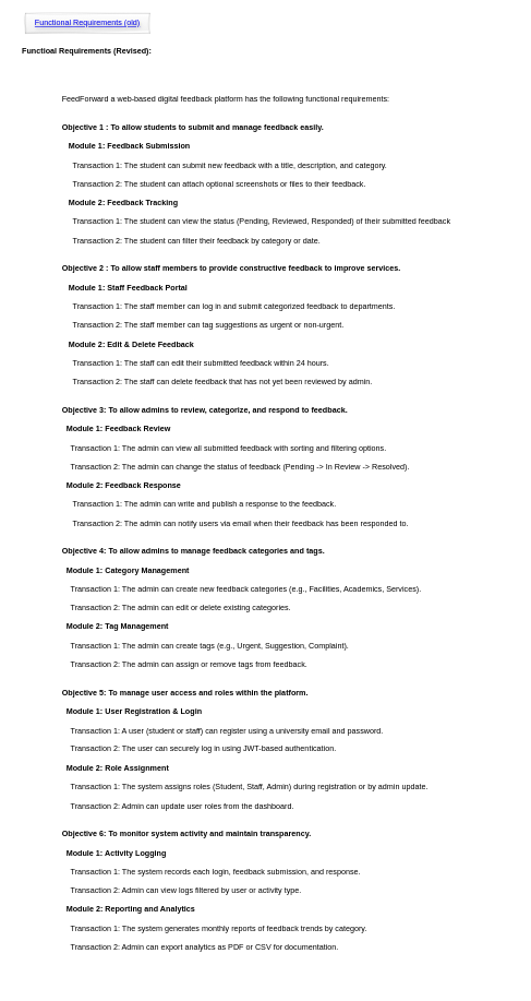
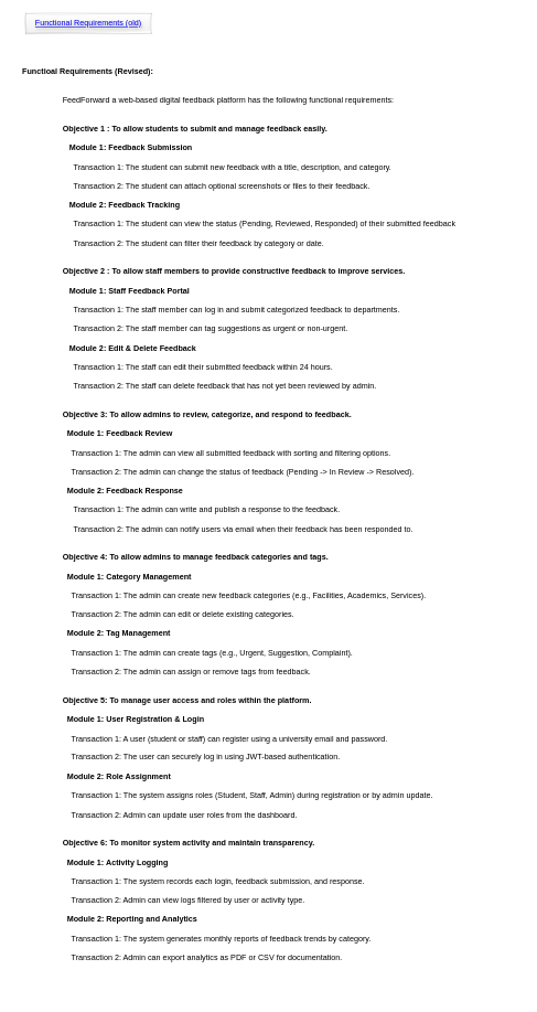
  <mxCell id="0" />
  <mxCell id="1" style="locked=1;" parent="0" />
  <mxCell id="2" value="&lt;br&gt;&lt;div data-ccp-timestamp=&quot;1760545991690&quot;&gt;&lt;table style=&quot;border-collapse:collapse;width:558pt&quot; width=&quot;744&quot;&gt;&lt;colgroup&gt;&lt;col span=&quot;12&quot; style=&quot;width:47pt&quot; width=&quot;62&quot;&gt;&lt;/colgroup&gt;&lt;tbody&gt;&lt;tr style=&quot;height:15.0pt&quot; height=&quot;20&quot;&gt;&lt;td style=&quot;width:558pt;height:870.0pt&quot; class=&quot;xl38&quot; height=&quot;1160&quot; width=&quot;744&quot; rowspan=&quot;58&quot; colspan=&quot;12&quot;&gt;&lt;span class=&quot;font10&quot;&gt;FeedForward a web-based digital feedback platform has the following functional requirements:&lt;br&gt;&lt;br&gt;&lt;br&gt;&lt;/span&gt;&lt;span class=&quot;font11&quot;&gt;&lt;b&gt;Objective 1 : To allow students to submit and manage feedback easily.&lt;/b&gt;&lt;br&gt;&lt;br&gt;&lt;span style=&quot;mso-spacerun:yes&quot;&gt;&amp;nbsp;&amp;nbsp; &lt;/span&gt;&lt;b&gt;Module 1: Feedback Submission&lt;/b&gt;&lt;br&gt;&lt;br&gt;&lt;/span&gt;&lt;span class=&quot;font10&quot;&gt;&lt;span style=&quot;mso-spacerun:yes&quot;&gt;&amp;nbsp;&amp;nbsp;&amp;nbsp;&amp;nbsp; &lt;/span&gt;Transaction 1: The student can submit new feedback with a title, description, and category.&lt;br&gt;&lt;br&gt;&lt;span style=&quot;mso-spacerun:yes&quot;&gt;&amp;nbsp;&amp;nbsp;&amp;nbsp;&amp;nbsp; &lt;/span&gt;Transaction 2: The student can attach optional screenshots or files to their feedback.&lt;br&gt;&lt;br&gt;&lt;/span&gt;&lt;span class=&quot;font11&quot;&gt;&lt;span style=&quot;mso-spacerun:yes&quot;&gt;&amp;nbsp;&amp;nbsp; &lt;/span&gt;&lt;b&gt;Module 2: Feedback Tracking&lt;/b&gt;&lt;br&gt;&lt;br&gt;&lt;/span&gt;&lt;span class=&quot;font10&quot;&gt;&lt;span style=&quot;mso-spacerun:yes&quot;&gt;&amp;nbsp;&amp;nbsp;&amp;nbsp;&amp;nbsp; &lt;/span&gt;Transaction 1: The student can view the status (Pending, Reviewed, Responded) of their submitted feedback&lt;br&gt;&lt;br&gt;&lt;span style=&quot;mso-spacerun:yes&quot;&gt;&amp;nbsp;&amp;nbsp;&amp;nbsp;&amp;nbsp; &lt;/span&gt;Transaction 2: The student can filter their feedback by category or date.&lt;br&gt;&lt;br&gt;&lt;br&gt;&lt;/span&gt;&lt;span class=&quot;font11&quot;&gt;&lt;b&gt;Objective 2 : To allow staff members to provide constructive feedback to improve services.&lt;br&gt;&lt;br&gt;&lt;span style=&quot;mso-spacerun:yes&quot;&gt;&amp;nbsp;&amp;nbsp; &lt;/span&gt;Module 1: Staff Feedback Portal&lt;/b&gt;&lt;br&gt;&lt;br&gt;&lt;/span&gt;&lt;span class=&quot;font10&quot;&gt;&lt;span style=&quot;mso-spacerun:yes&quot;&gt;&amp;nbsp;&amp;nbsp;&amp;nbsp;&amp;nbsp; &lt;/span&gt;Transaction 1: The staff member can log in and submit categorized feedback to departments.&lt;br&gt;&lt;br&gt;&lt;span style=&quot;mso-spacerun:yes&quot;&gt;&amp;nbsp;&amp;nbsp;&amp;nbsp;&amp;nbsp; &lt;/span&gt;Transaction 2: The staff member can tag suggestions as urgent or non-urgent.&lt;br&gt;&lt;br&gt;&lt;/span&gt;&lt;span class=&quot;font11&quot;&gt;&lt;span style=&quot;mso-spacerun:yes&quot;&gt;&amp;nbsp;&amp;nbsp; &lt;/span&gt;&lt;b&gt;Module 2: Edit &amp;amp; Delete Feedback&lt;br&gt;&lt;/b&gt;&lt;br&gt;&lt;/span&gt;&lt;span class=&quot;font10&quot;&gt;&lt;span style=&quot;mso-spacerun:yes&quot;&gt;&amp;nbsp;&amp;nbsp;&amp;nbsp;&amp;nbsp; &lt;/span&gt;Transaction 1: The staff can edit their submitted feedback within 24 hours.&lt;br&gt;&lt;br&gt;&lt;span style=&quot;mso-spacerun:yes&quot;&gt;&amp;nbsp;&amp;nbsp;&amp;nbsp;&amp;nbsp; &lt;/span&gt;Transaction 2: The staff can delete feedback that has not yet been reviewed by admin.&lt;br&gt;&lt;br&gt;&lt;br&gt;&lt;/span&gt;&lt;span class=&quot;font11&quot;&gt;&lt;b&gt;Objective 3: To allow admins to review, categorize, and respond to feedback.&lt;br&gt;&lt;br&gt;&lt;span style=&quot;mso-spacerun:yes&quot;&gt;&amp;nbsp; &lt;/span&gt;Module 1: Feedback Review&lt;/b&gt;&lt;br&gt;&lt;br&gt;&lt;/span&gt;&lt;span class=&quot;font10&quot;&gt;&lt;span style=&quot;mso-spacerun:yes&quot;&gt;&amp;nbsp;&amp;nbsp;&amp;nbsp; &lt;/span&gt;Transaction 1: The admin can view all submitted feedback with sorting and filtering options.&lt;br&gt;&lt;br&gt;&lt;span style=&quot;mso-spacerun:yes&quot;&gt;&amp;nbsp;&amp;nbsp;&amp;nbsp; &lt;/span&gt;Transaction 2: The admin can change the status of feedback (Pending -&amp;gt; In Review -&amp;gt; Resolved).&lt;br&gt;&lt;br&gt;&lt;span style=&quot;mso-spacerun:yes&quot;&gt;&amp;nbsp;&lt;/span&gt;&lt;/span&gt;&lt;span class=&quot;font11&quot;&gt;&lt;span style=&quot;mso-spacerun:yes&quot;&gt;&amp;nbsp;&lt;/span&gt;&lt;b&gt;Module 2: Feedback Response&lt;/b&gt;&lt;br&gt;&lt;br&gt;&lt;/span&gt;&lt;span class=&quot;font10&quot;&gt;&lt;span style=&quot;mso-spacerun:yes&quot;&gt;&amp;nbsp;&amp;nbsp;&amp;nbsp;&amp;nbsp; &lt;/span&gt;Transaction 1: The admin can write and publish a response to the feedback.&lt;br&gt;&lt;br&gt;&lt;span style=&quot;mso-spacerun:yes&quot;&gt;&amp;nbsp;&amp;nbsp;&amp;nbsp;&amp;nbsp; &lt;/span&gt;Transaction 2: The admin can notify users via email when their feedback has been responded to.&lt;br&gt;&lt;br&gt;&lt;br&gt;&lt;/span&gt;&lt;span class=&quot;font11&quot;&gt;&lt;b&gt;Objective 4: To allow admins to manage feedback categories and tags.&lt;br&gt;&lt;br&gt;&lt;span style=&quot;mso-spacerun:yes&quot;&gt;&amp;nbsp; &lt;/span&gt;Module 1: Category Management&lt;/b&gt;&lt;br&gt;&lt;br&gt;&lt;/span&gt;&lt;span class=&quot;font10&quot;&gt;&lt;span style=&quot;mso-spacerun:yes&quot;&gt;&amp;nbsp;&amp;nbsp;&amp;nbsp; &lt;/span&gt;Transaction 1: The admin can create new feedback categories (e.g., Facilities, Academics, Services).&lt;br&gt;&lt;br&gt;&lt;span style=&quot;mso-spacerun:yes&quot;&gt;&amp;nbsp;&amp;nbsp;&amp;nbsp; &lt;/span&gt;Transaction 2: The admin can edit or delete existing categories.&lt;br&gt;&lt;br&gt;&lt;/span&gt;&lt;span class=&quot;font11&quot;&gt;&lt;span style=&quot;mso-spacerun:yes&quot;&gt;&amp;nbsp; &lt;/span&gt;&lt;b&gt;Module 2: Tag Management&lt;/b&gt;&lt;br&gt;&lt;br&gt;&lt;/span&gt;&lt;span class=&quot;font10&quot;&gt;&lt;span style=&quot;mso-spacerun:yes&quot;&gt;&amp;nbsp;&amp;nbsp;&amp;nbsp; &lt;/span&gt;Transaction 1: The admin can create tags (e.g., Urgent, Suggestion, Complaint).&lt;br&gt;&lt;br&gt;&lt;span style=&quot;mso-spacerun:yes&quot;&gt;&amp;nbsp;&amp;nbsp;&amp;nbsp; &lt;/span&gt;Transaction 2: The admin can assign or remove tags from feedback.&lt;br&gt;&lt;br&gt;&lt;br&gt;&lt;/span&gt;&lt;span class=&quot;font11&quot;&gt;&lt;b&gt;Objective 5: To manage user access and roles within the platform.&lt;br&gt;&lt;br&gt;&lt;span style=&quot;mso-spacerun:yes&quot;&gt;&amp;nbsp; &lt;/span&gt;Module 1: User Registration &amp;amp; Login&lt;/b&gt;&lt;br&gt;&lt;br&gt;&lt;/span&gt;&lt;span class=&quot;font10&quot;&gt;&lt;span style=&quot;mso-spacerun:yes&quot;&gt;&amp;nbsp;&amp;nbsp;&amp;nbsp; &lt;/span&gt;Transaction 1: A user (student or staff) can register using a university email and password.&lt;br&gt;&lt;br&gt;&lt;span style=&quot;mso-spacerun:yes&quot;&gt;&amp;nbsp;&amp;nbsp;&amp;nbsp; &lt;/span&gt;Transaction 2: The user can securely log in using JWT-based authentication.&lt;br&gt;&lt;br&gt;&lt;/span&gt;&lt;span class=&quot;font11&quot;&gt;&lt;span style=&quot;mso-spacerun:yes&quot;&gt;&amp;nbsp; &lt;/span&gt;&lt;b&gt;Module 2: Role Assignment&lt;/b&gt;&lt;br&gt;&lt;br&gt;&lt;/span&gt;&lt;span class=&quot;font10&quot;&gt;&lt;span style=&quot;mso-spacerun:yes&quot;&gt;&amp;nbsp;&amp;nbsp;&amp;nbsp; &lt;/span&gt;Transaction 1: The system assigns roles (Student, Staff, Admin) during registration or by admin update.&lt;br&gt;&lt;br&gt;&lt;span style=&quot;mso-spacerun:yes&quot;&gt;&amp;nbsp;&amp;nbsp;&amp;nbsp; &lt;/span&gt;Transaction 2: Admin can update user roles from the dashboard.&lt;br&gt;&lt;br&gt;&lt;br&gt;&lt;/span&gt;&lt;span class=&quot;font11&quot;&gt;&lt;b&gt;Objective 6: To monitor system activity and maintain transparency.&lt;br&gt;&lt;br&gt;&lt;span style=&quot;mso-spacerun:yes&quot;&gt;&amp;nbsp; &lt;/span&gt;Module 1: Activity Logging&lt;/b&gt;&lt;br&gt;&lt;br&gt;&lt;/span&gt;&lt;span class=&quot;font10&quot;&gt;&lt;span style=&quot;mso-spacerun:yes&quot;&gt;&amp;nbsp;&amp;nbsp;&amp;nbsp; &lt;/span&gt;Transaction 1: The system records each login, feedback submission, and response.&lt;br&gt;&lt;br&gt;&lt;span style=&quot;mso-spacerun:yes&quot;&gt;&amp;nbsp;&amp;nbsp;&amp;nbsp; &lt;/span&gt;Transaction 2: Admin can view logs filtered by user or activity type.&lt;br&gt;&lt;br&gt;&lt;/span&gt;&lt;span class=&quot;font11&quot;&gt;&lt;span style=&quot;mso-spacerun:yes&quot;&gt;&amp;nbsp;&lt;b&gt; &lt;/b&gt;&lt;/span&gt;&lt;b&gt;Module 2: Reporting and Analytics&lt;/b&gt;&lt;br&gt;&lt;br&gt;&lt;/span&gt;&lt;span class=&quot;font10&quot;&gt;&lt;span style=&quot;mso-spacerun:yes&quot;&gt;&amp;nbsp;&amp;nbsp;&amp;nbsp; &lt;/span&gt;Transaction 1: The system generates monthly reports of feedback trends by category.&lt;br&gt;&lt;br&gt;&lt;span style=&quot;mso-spacerun:yes&quot;&gt;&amp;nbsp;&amp;nbsp;&amp;nbsp; &lt;/span&gt;Transaction 2: Admin can export analytics as PDF or CSV for documentation.&lt;br&gt;&lt;br&gt;&lt;br&gt;&lt;br&gt;&lt;/span&gt;&lt;/td&gt;&lt;/tr&gt;&lt;tr style=&quot;height:15.0pt&quot; height=&quot;20&quot;&gt;&lt;/tr&gt;&lt;tr style=&quot;height:15.0pt&quot; height=&quot;20&quot;&gt;&lt;/tr&gt;&lt;tr style=&quot;height:15.0pt&quot; height=&quot;20&quot;&gt;&lt;/tr&gt;&lt;tr style=&quot;height:15.0pt&quot; height=&quot;20&quot;&gt;&lt;/tr&gt;&lt;tr style=&quot;height:15.0pt&quot; height=&quot;20&quot;&gt;&lt;/tr&gt;&lt;tr style=&quot;height:15.0pt&quot; height=&quot;20&quot;&gt;&lt;/tr&gt;&lt;tr style=&quot;height:15.0pt&quot; height=&quot;20&quot;&gt;&lt;/tr&gt;&lt;tr style=&quot;height:15.0pt&quot; height=&quot;20&quot;&gt;&lt;/tr&gt;&lt;tr style=&quot;height:15.0pt&quot; height=&quot;20&quot;&gt;&lt;/tr&gt;&lt;tr style=&quot;height:15.0pt&quot; height=&quot;20&quot;&gt;&lt;/tr&gt;&lt;tr style=&quot;height:15.0pt&quot; height=&quot;20&quot;&gt;&lt;/tr&gt;&lt;tr style=&quot;height:15.0pt&quot; height=&quot;20&quot;&gt;&lt;/tr&gt;&lt;tr style=&quot;height:15.0pt&quot; height=&quot;20&quot;&gt;&lt;/tr&gt;&lt;tr style=&quot;height:15.0pt&quot; height=&quot;20&quot;&gt;&lt;/tr&gt;&lt;tr style=&quot;height:15.0pt&quot; height=&quot;20&quot;&gt;&lt;/tr&gt;&lt;tr style=&quot;height:15.0pt&quot; height=&quot;20&quot;&gt;&lt;/tr&gt;&lt;tr style=&quot;height:15.0pt&quot; height=&quot;20&quot;&gt;&lt;/tr&gt;&lt;tr style=&quot;height:15.0pt&quot; height=&quot;20&quot;&gt;&lt;/tr&gt;&lt;tr style=&quot;height:15.0pt&quot; height=&quot;20&quot;&gt;&lt;/tr&gt;&lt;tr style=&quot;height:15.0pt&quot; height=&quot;20&quot;&gt;&lt;/tr&gt;&lt;tr style=&quot;height:15.0pt&quot; height=&quot;20&quot;&gt;&lt;/tr&gt;&lt;tr style=&quot;height:15.0pt&quot; height=&quot;20&quot;&gt;&lt;/tr&gt;&lt;tr style=&quot;height:15.0pt&quot; height=&quot;20&quot;&gt;&lt;/tr&gt;&lt;tr style=&quot;height:15.0pt&quot; height=&quot;20&quot;&gt;&lt;/tr&gt;&lt;tr style=&quot;height:15.0pt&quot; height=&quot;20&quot;&gt;&lt;/tr&gt;&lt;tr style=&quot;height:15.0pt&quot; height=&quot;20&quot;&gt;&lt;/tr&gt;&lt;tr style=&quot;height:15.0pt&quot; height=&quot;20&quot;&gt;&lt;/tr&gt;&lt;tr style=&quot;height:15.0pt&quot; height=&quot;20&quot;&gt;&lt;/tr&gt;&lt;tr style=&quot;height:15.0pt&quot; height=&quot;20&quot;&gt;&lt;/tr&gt;&lt;tr style=&quot;height:15.0pt&quot; height=&quot;20&quot;&gt;&lt;/tr&gt;&lt;tr style=&quot;height:15.0pt&quot; height=&quot;20&quot;&gt;&lt;/tr&gt;&lt;tr style=&quot;height:15.0pt&quot; height=&quot;20&quot;&gt;&lt;/tr&gt;&lt;tr style=&quot;height:15.0pt&quot; height=&quot;20&quot;&gt;&lt;/tr&gt;&lt;tr style=&quot;height:15.0pt&quot; height=&quot;20&quot;&gt;&lt;/tr&gt;&lt;tr style=&quot;height:15.0pt&quot; height=&quot;20&quot;&gt;&lt;/tr&gt;&lt;tr style=&quot;height:15.0pt&quot; height=&quot;20&quot;&gt;&lt;/tr&gt;&lt;tr style=&quot;height:15.0pt&quot; height=&quot;20&quot;&gt;&lt;/tr&gt;&lt;tr style=&quot;height:15.0pt&quot; height=&quot;20&quot;&gt;&lt;/tr&gt;&lt;tr style=&quot;height:15.0pt&quot; height=&quot;20&quot;&gt;&lt;/tr&gt;&lt;tr style=&quot;height:15.0pt&quot; height=&quot;20&quot;&gt;&lt;/tr&gt;&lt;tr style=&quot;height:15.0pt&quot; height=&quot;20&quot;&gt;&lt;/tr&gt;&lt;tr style=&quot;height:15.0pt&quot; height=&quot;20&quot;&gt;&lt;/tr&gt;&lt;tr style=&quot;height:15.0pt&quot; height=&quot;20&quot;&gt;&lt;/tr&gt;&lt;tr style=&quot;height:15.0pt&quot; height=&quot;20&quot;&gt;&lt;/tr&gt;&lt;tr style=&quot;height:15.0pt&quot; height=&quot;20&quot;&gt;&lt;/tr&gt;&lt;tr style=&quot;height:15.0pt&quot; height=&quot;20&quot;&gt;&lt;/tr&gt;&lt;tr style=&quot;height:15.0pt&quot; height=&quot;20&quot;&gt;&lt;/tr&gt;&lt;tr style=&quot;height:15.0pt&quot; height=&quot;20&quot;&gt;&lt;/tr&gt;&lt;tr style=&quot;height:15.0pt&quot; height=&quot;20&quot;&gt;&lt;/tr&gt;&lt;tr style=&quot;height:15.0pt&quot; height=&quot;20&quot;&gt;&lt;/tr&gt;&lt;tr style=&quot;height:15.0pt&quot; height=&quot;20&quot;&gt;&lt;/tr&gt;&lt;tr style=&quot;height:15.0pt&quot; height=&quot;20&quot;&gt;&lt;/tr&gt;&lt;tr style=&quot;height:15.0pt&quot; height=&quot;20&quot;&gt;&lt;/tr&gt;&lt;tr style=&quot;height:15.0pt&quot; height=&quot;20&quot;&gt;&lt;/tr&gt;&lt;tr style=&quot;height:15.0pt&quot; height=&quot;20&quot;&gt;&lt;/tr&gt;&lt;tr style=&quot;height:15.0pt&quot; height=&quot;20&quot;&gt;&lt;/tr&gt;&lt;tr style=&quot;height:15.0pt&quot; height=&quot;20&quot;&gt;&lt;/tr&gt;&lt;/tbody&gt;&lt;/table&gt;&lt;/div&gt;&lt;div&gt;&lt;br&gt;&lt;/div&gt;" style="text;html=1;whiteSpace=wrap;overflow=hidden;rounded=0;perimeterSpacing=1;spacing=2;labelBorderColor=none;textShadow=0;labelBackgroundColor=none;" vertex="1" parent="1"><mxGeometry x="91" y="122" width="698" height="1385" as="geometry" /></mxCell>
- <mxCell id="3" value="&lt;b&gt;Functioal Requirements (Revised):&lt;/b&gt;" style="text;html=1;align=center;verticalAlign=middle;whiteSpace=wrap;rounded=0;" vertex="1" parent="1"><mxGeometry x="20" y="62" width="224" height="30" as="geometry" /></mxCell>
+ <mxCell id="3" value="&lt;b&gt;Functioal Requirements (Revised):&lt;/b&gt;" style="text;html=1;align=center;verticalAlign=middle;whiteSpace=wrap;rounded=0;" vertex="1" parent="1"><mxGeometry x="20" y="92" width="224" height="30" as="geometry" /></mxCell>
  <mxCell id="4" value="FR (old) link" style="locked=1;" parent="0" />
  <mxCell id="5" value="&lt;a href=&quot;https://cebuinstituteoftechnology-my.sharepoint.com/:x:/g/personal/kobevincent_marikit_cit_edu/Eag12BWLhutCuGL8VIeu4bUBf2MyQyVEhR3BDVsuBTJ96w?e=ugdoDV&quot;&gt;Functional Requirements (old)&lt;/a&gt;" style="text;html=1;align=center;verticalAlign=middle;whiteSpace=wrap;rounded=0;fillColor=#f5f5f5;strokeColor=#666666;gradientColor=#b3b3b3;opacity=20;sketch=1;curveFitting=1;jiggle=2;fillStyle=solid;textShadow=1;" vertex="1" parent="4"><mxGeometry x="38" y="20" width="190" height="30" as="geometry" /></mxCell>
